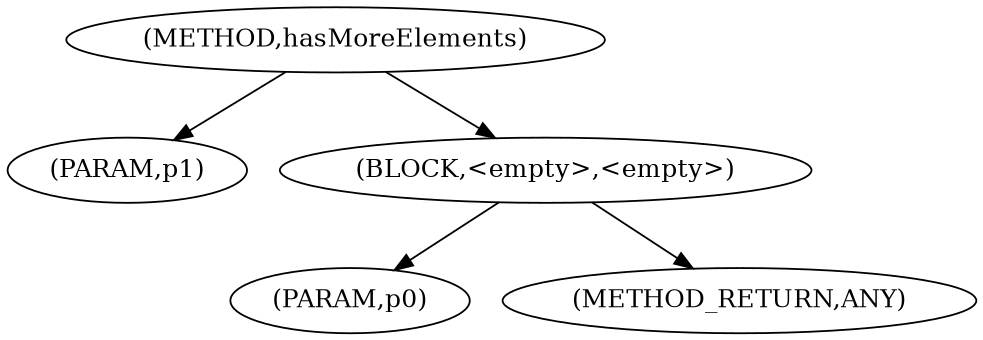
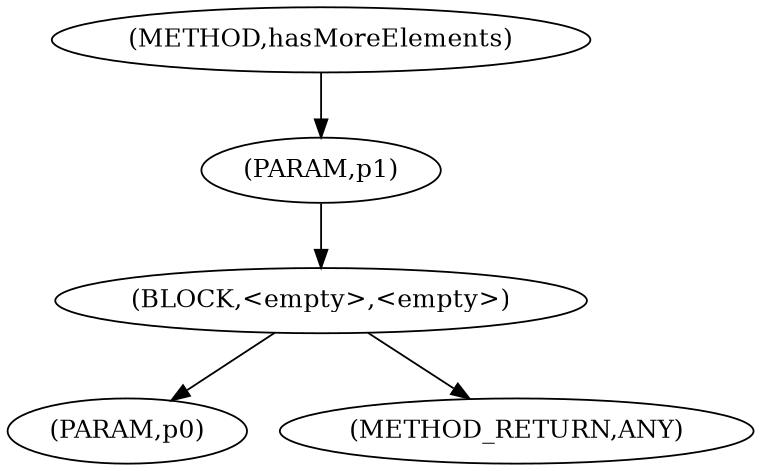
  digraph {
    n1 [label=<(METHOD,hasMoreElements)>]
    n2 [label=<(PARAM,p1)>]
    n3 [label=<(BLOCK,&lt;empty&gt;,&lt;empty&gt;)>]
    n4 [label=<(PARAM,p0)>]
    n5 [label=<(METHOD_RETURN,ANY)>]
    n1 -> n2
-   n1 -> n3
+   n2 -> n3
    n3 -> n4
    n3 -> n5
  }
